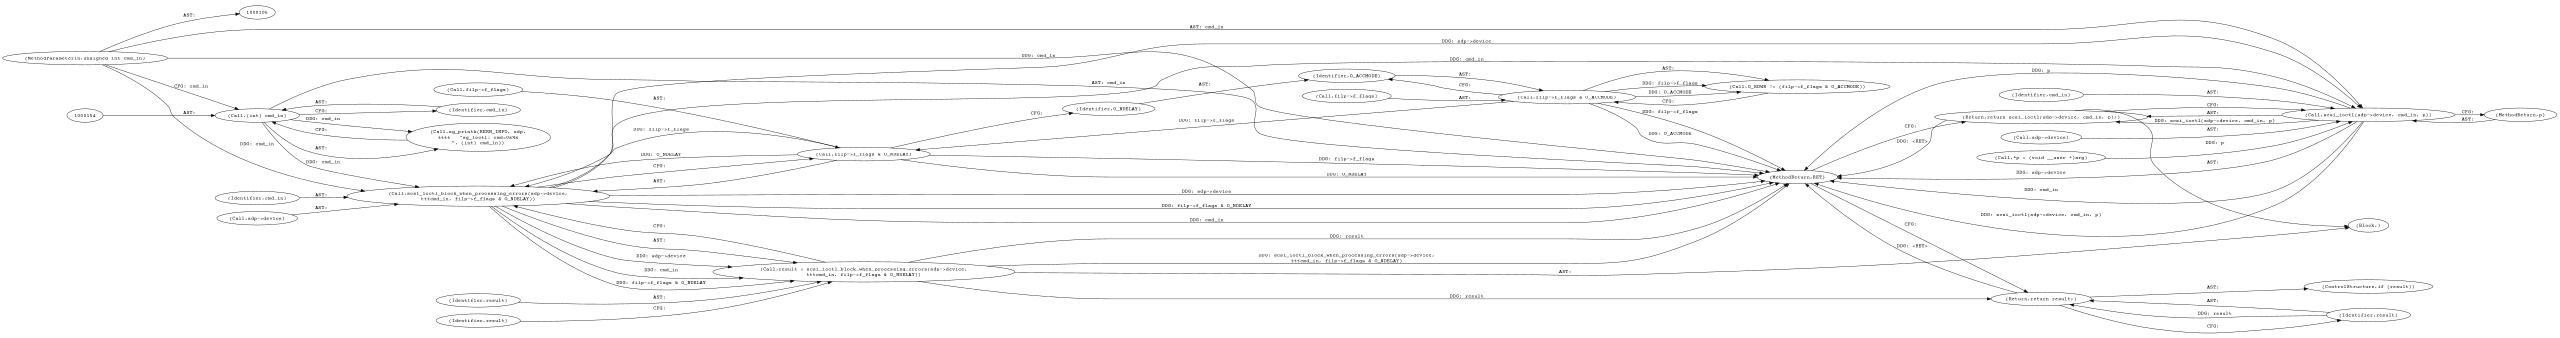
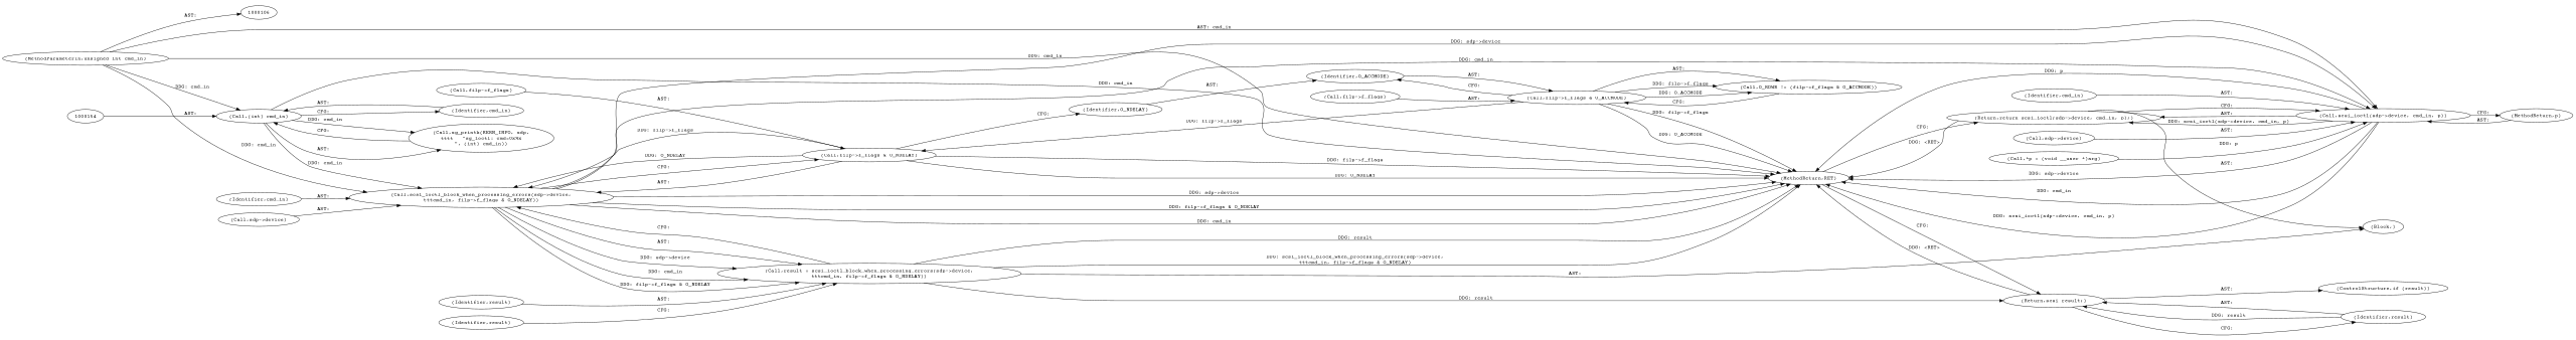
  digraph {
    fontname="Courier Prime"
    rankdir=LR
    node [fontname="Courier Prime"]
    edge [fontname="Courier Prime"]
    n1 [label="(Call,scsi_ioctl_block_when_processing_errors(sdp->device,\n\t\t\tcmd_in, filp->f_flags & O_NDELAY))"]
    n2 [label="(Call,filp->f_flags & O_NDELAY)"]
    n3 [label="(Call,result = scsi_ioctl_block_when_processing_errors(sdp->device,\n\t\t\tcmd_in, filp->f_flags & O_NDELAY))"]
    n4 [label="(Call,scsi_ioctl(sdp->device, cmd_in, p))"]
    n5 [label="(MethodReturn,RET)"]
    n6 [label="(Identifier,O_NDELAY)"]
-   n7 [label="(Return,return result;)"]
+   n7 [label="(Return,scsi result;)"]
    n8 [label="(Block,)"]
    n9 [label="(Return,return scsi_ioctl(sdp->device, cmd_in, p);)"]
    n10 [label="(MethodReturn,p)"]
    n11 [label="(Call,(int) cmd_in)"]
    n12 [label="(Identifier,cmd_in)"]
    n13 [label="(Call,sg_printk(KERN_INFO, sdp,\n\t\t\t\t   \"sg_ioctl: cmd=0x%x\n\", (int) cmd_in))"]
    n14 [label="(MethodParameterIn,unsigned int cmd_in)"]
    1000106
    n16 [label="(Identifier,O_ACCMODE)"]
    n17 [label="(Call,filp->f_flags & O_ACCMODE)"]
    n18 [label="(Call,O_RDWR != (filp->f_flags & O_ACCMODE))"]
    n19 [label="(Identifier,result)"]
    n20 [label="(ControlStructure,if (result))"]
    n21 [label="(Call,filp->f_flags)"]
    n22 [label="(Identifier,cmd_in)"]
    n23 [label="(Identifier,cmd_in)"]
    n24 [label="(Call,sdp->device)"]
    n25 [label="(Call,sdp->device)"]
    n26 [label="(Identifier,result)"]
    n27 [label="(Identifier,result)"]
    n28 [label="(Call,*p = (void __user *)arg)"]
    n29 [label="(Call,filp->f_flags)"]
    1000154
    n1 -> n2 [label="CFG: "]
    n1 -> n3 [label="AST: "]
    n1 -> n3 [label="DDG: sdp->device"]
    n1 -> n3 [label="DDG: cmd_in"]
    n1 -> n3 [label="DDG: filp->f_flags & O_NDELAY"]
    n1 -> n4 [label="DDG: sdp->device"]
    n1 -> n4 [label="DDG: cmd_in"]
    n1 -> n5 [label="DDG: sdp->device"]
    n1 -> n5 [label="DDG: filp->f_flags & O_NDELAY"]
    n1 -> n5 [label="DDG: cmd_in"]
    n2 -> n1 [label="AST: "]
    n2 -> n1 [label="DDG: filp->f_flags"]
    n2 -> n1 [label="DDG: O_NDELAY"]
    n2 -> n5 [label="DDG: filp->f_flags"]
    n2 -> n5 [label="DDG: O_NDELAY"]
    n2 -> n6 [label="CFG: "]
    n3 -> n1 [label="CFG: "]
    n3 -> n5 [label="DDG: result"]
    n3 -> n5 [label="DDG: scsi_ioctl_block_when_processing_errors(sdp->device,\n\t\t\tcmd_in, filp->f_flags & O_NDELAY)"]
    n3 -> n7 [label="DDG: result"]
    n3 -> n8 [label="AST: "]
    n4 -> n5 [label="DDG: sdp->device"]
    n4 -> n5 [label="DDG: cmd_in"]
    n4 -> n5 [label="DDG: scsi_ioctl(sdp->device, cmd_in, p)"]
    n4 -> n5 [label="DDG: p"]
    n4 -> n9 [label="AST: "]
    n4 -> n9 [label="DDG: scsi_ioctl(sdp->device, cmd_in, p)"]
    n4 -> n10 [label="CFG: "]
    n5 -> n7 [label="CFG: "]
    n5 -> n9 [label="CFG: "]
    n6 -> n16 [label="AST: "]
    n7 -> n5 [label="DDG: <RET>"]
    n7 -> n19 [label="CFG: "]
    n7 -> n20 [label="AST: "]
    n9 -> n4 [label="CFG: "]
    n9 -> n5 [label="DDG: <RET>"]
    n9 -> n8 [label="AST: "]
    n10 -> n4 [label="AST: "]
    n11 -> n1 [label="DDG: cmd_in"]
-   n11 -> n5 [label="AST: cmd_in"]
+   n11 -> n5 [label="DDG: cmd_in"]
    n11 -> n12 [label="CFG: "]
    n11 -> n13 [label="AST: "]
    n11 -> n13 [label="DDG: cmd_in"]
    n12 -> n11 [label="AST: "]
    n13 -> n11 [label="CFG: "]
    n14 -> n1 [label="DDG: cmd_in"]
    n14 -> n4 [label="AST: cmd_in"]
    n14 -> n5 [label="DDG: cmd_in"]
-   n14 -> n11 [label="CFG: cmd_in"]
+   n14 -> n11 [label="DDG: cmd_in"]
    n14 -> 1000106 [label="AST: "]
    n16 -> n17 [label="AST: "]
    n17 -> n2 [label="DDG: filp->f_flags"]
    n17 -> n5 [label="DDG: O_ACCMODE"]
    n17 -> n5 [label="DDG: filp->f_flags"]
    n17 -> n16 [label="CFG: "]
    n17 -> n18 [label="AST: "]
    n17 -> n18 [label="DDG: filp->f_flags"]
    n17 -> n18 [label="DDG: O_ACCMODE"]
    n18 -> n17 [label="CFG: "]
    n19 -> n7 [label="AST: "]
    n19 -> n7 [label="DDG: result"]
    n21 -> n17 [label="AST: "]
    n22 -> n4 [label="AST: "]
    n23 -> n1 [label="AST: "]
    n24 -> n1 [label="AST: "]
    n25 -> n4 [label="AST: "]
    n26 -> n3 [label="AST: "]
    n27 -> n3 [label="CFG: "]
    n28 -> n4 [label="DDG: p"]
    n29 -> n2 [label="AST: "]
    1000154 -> n11 [label="AST: "]
  }
